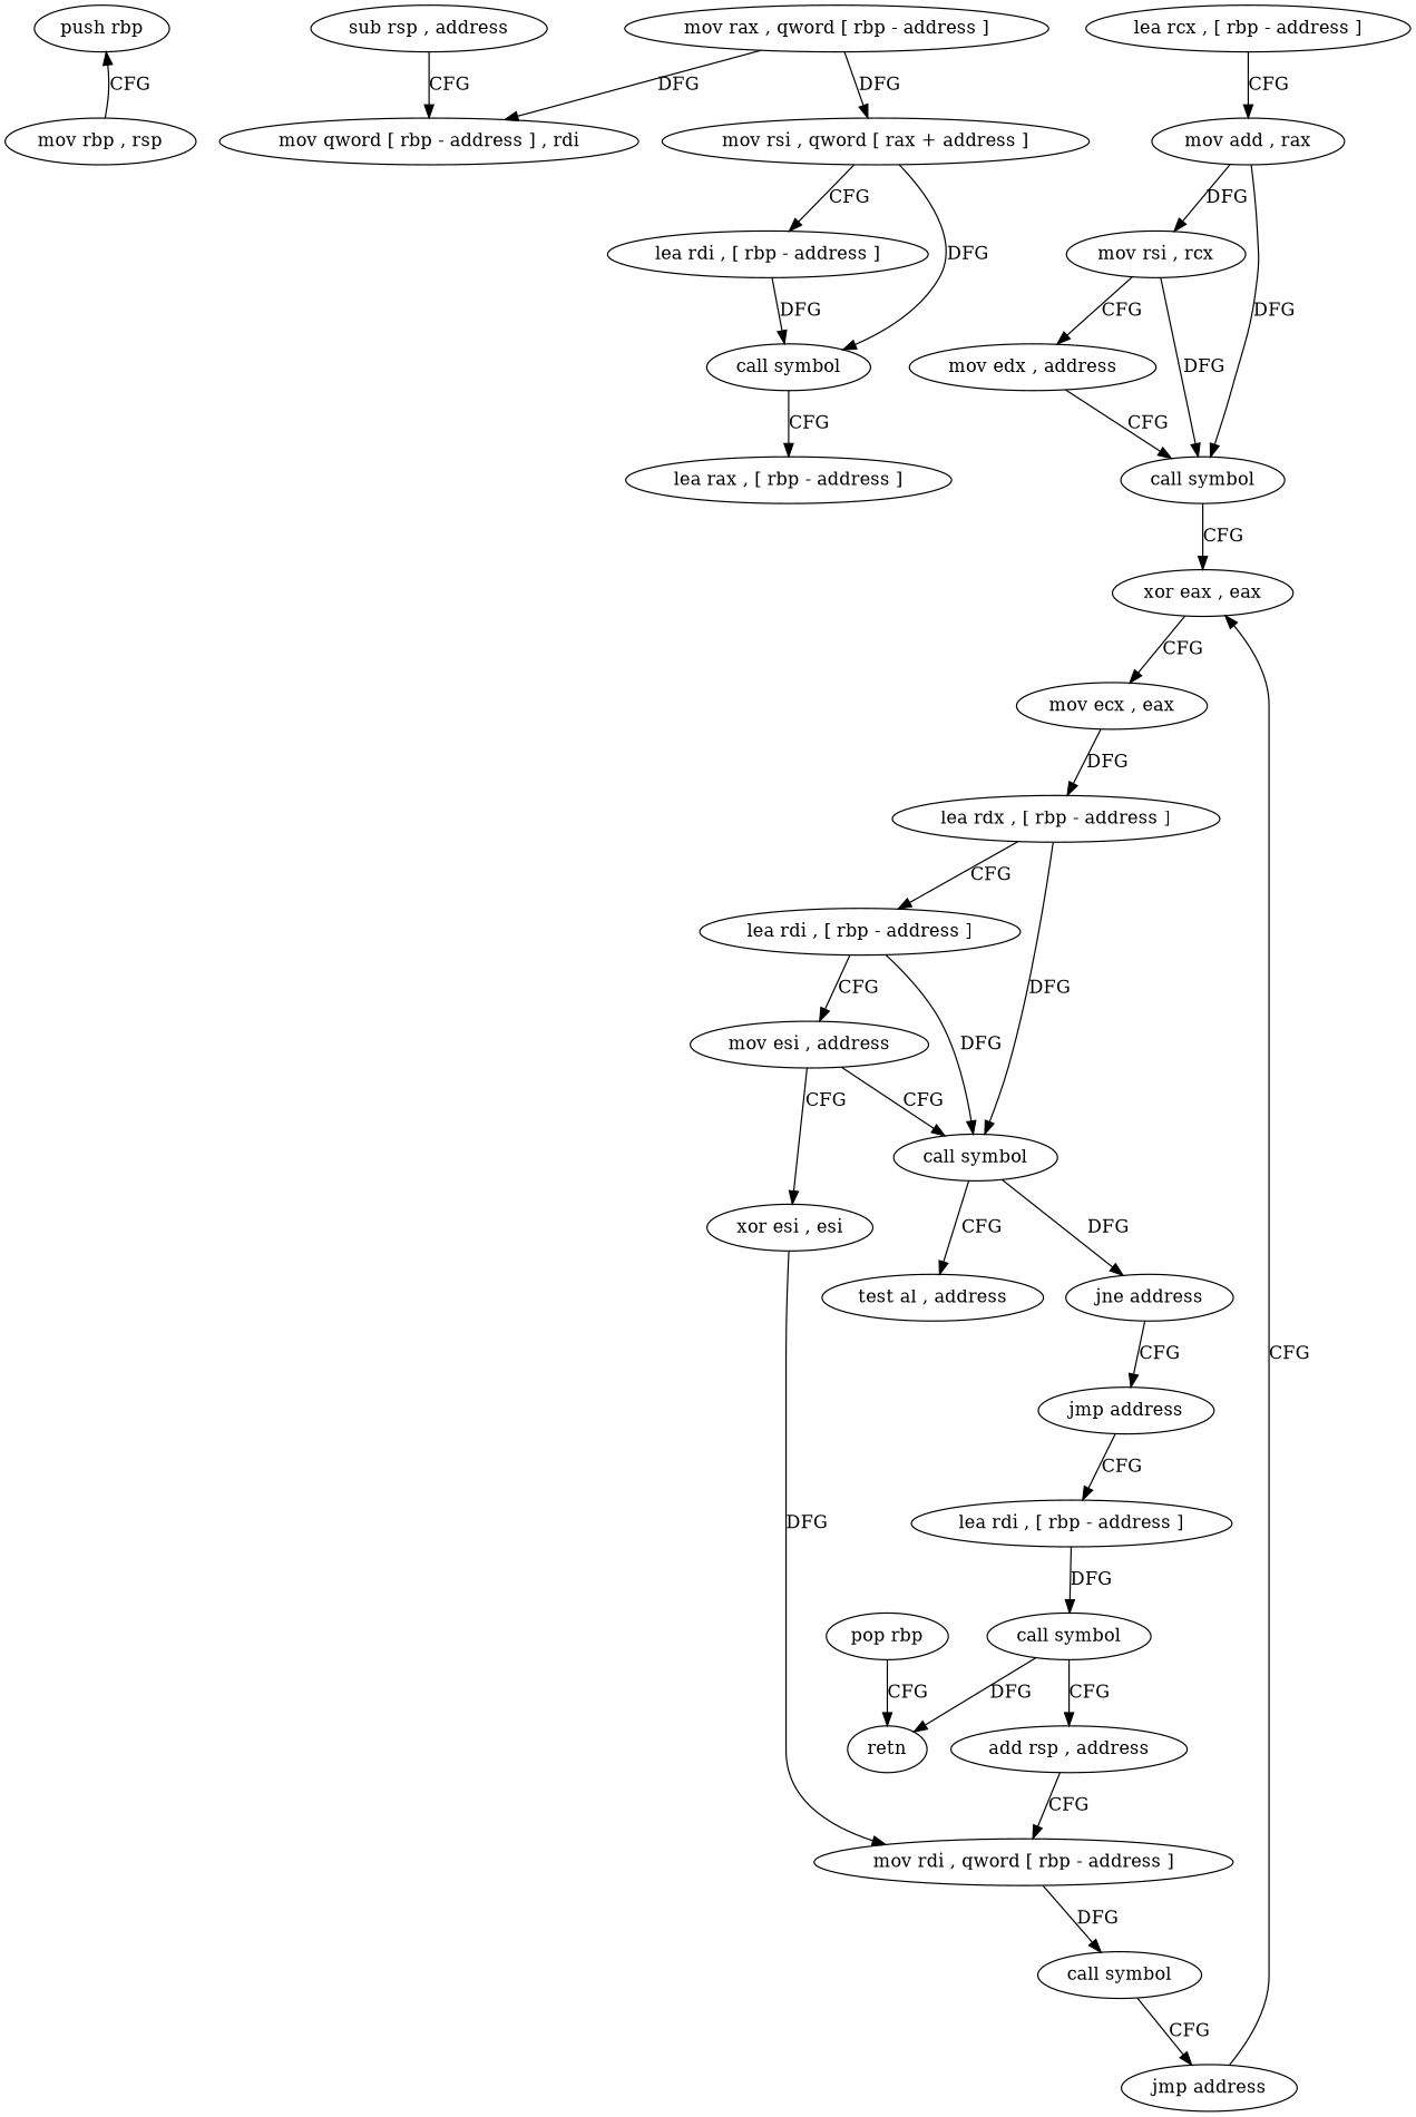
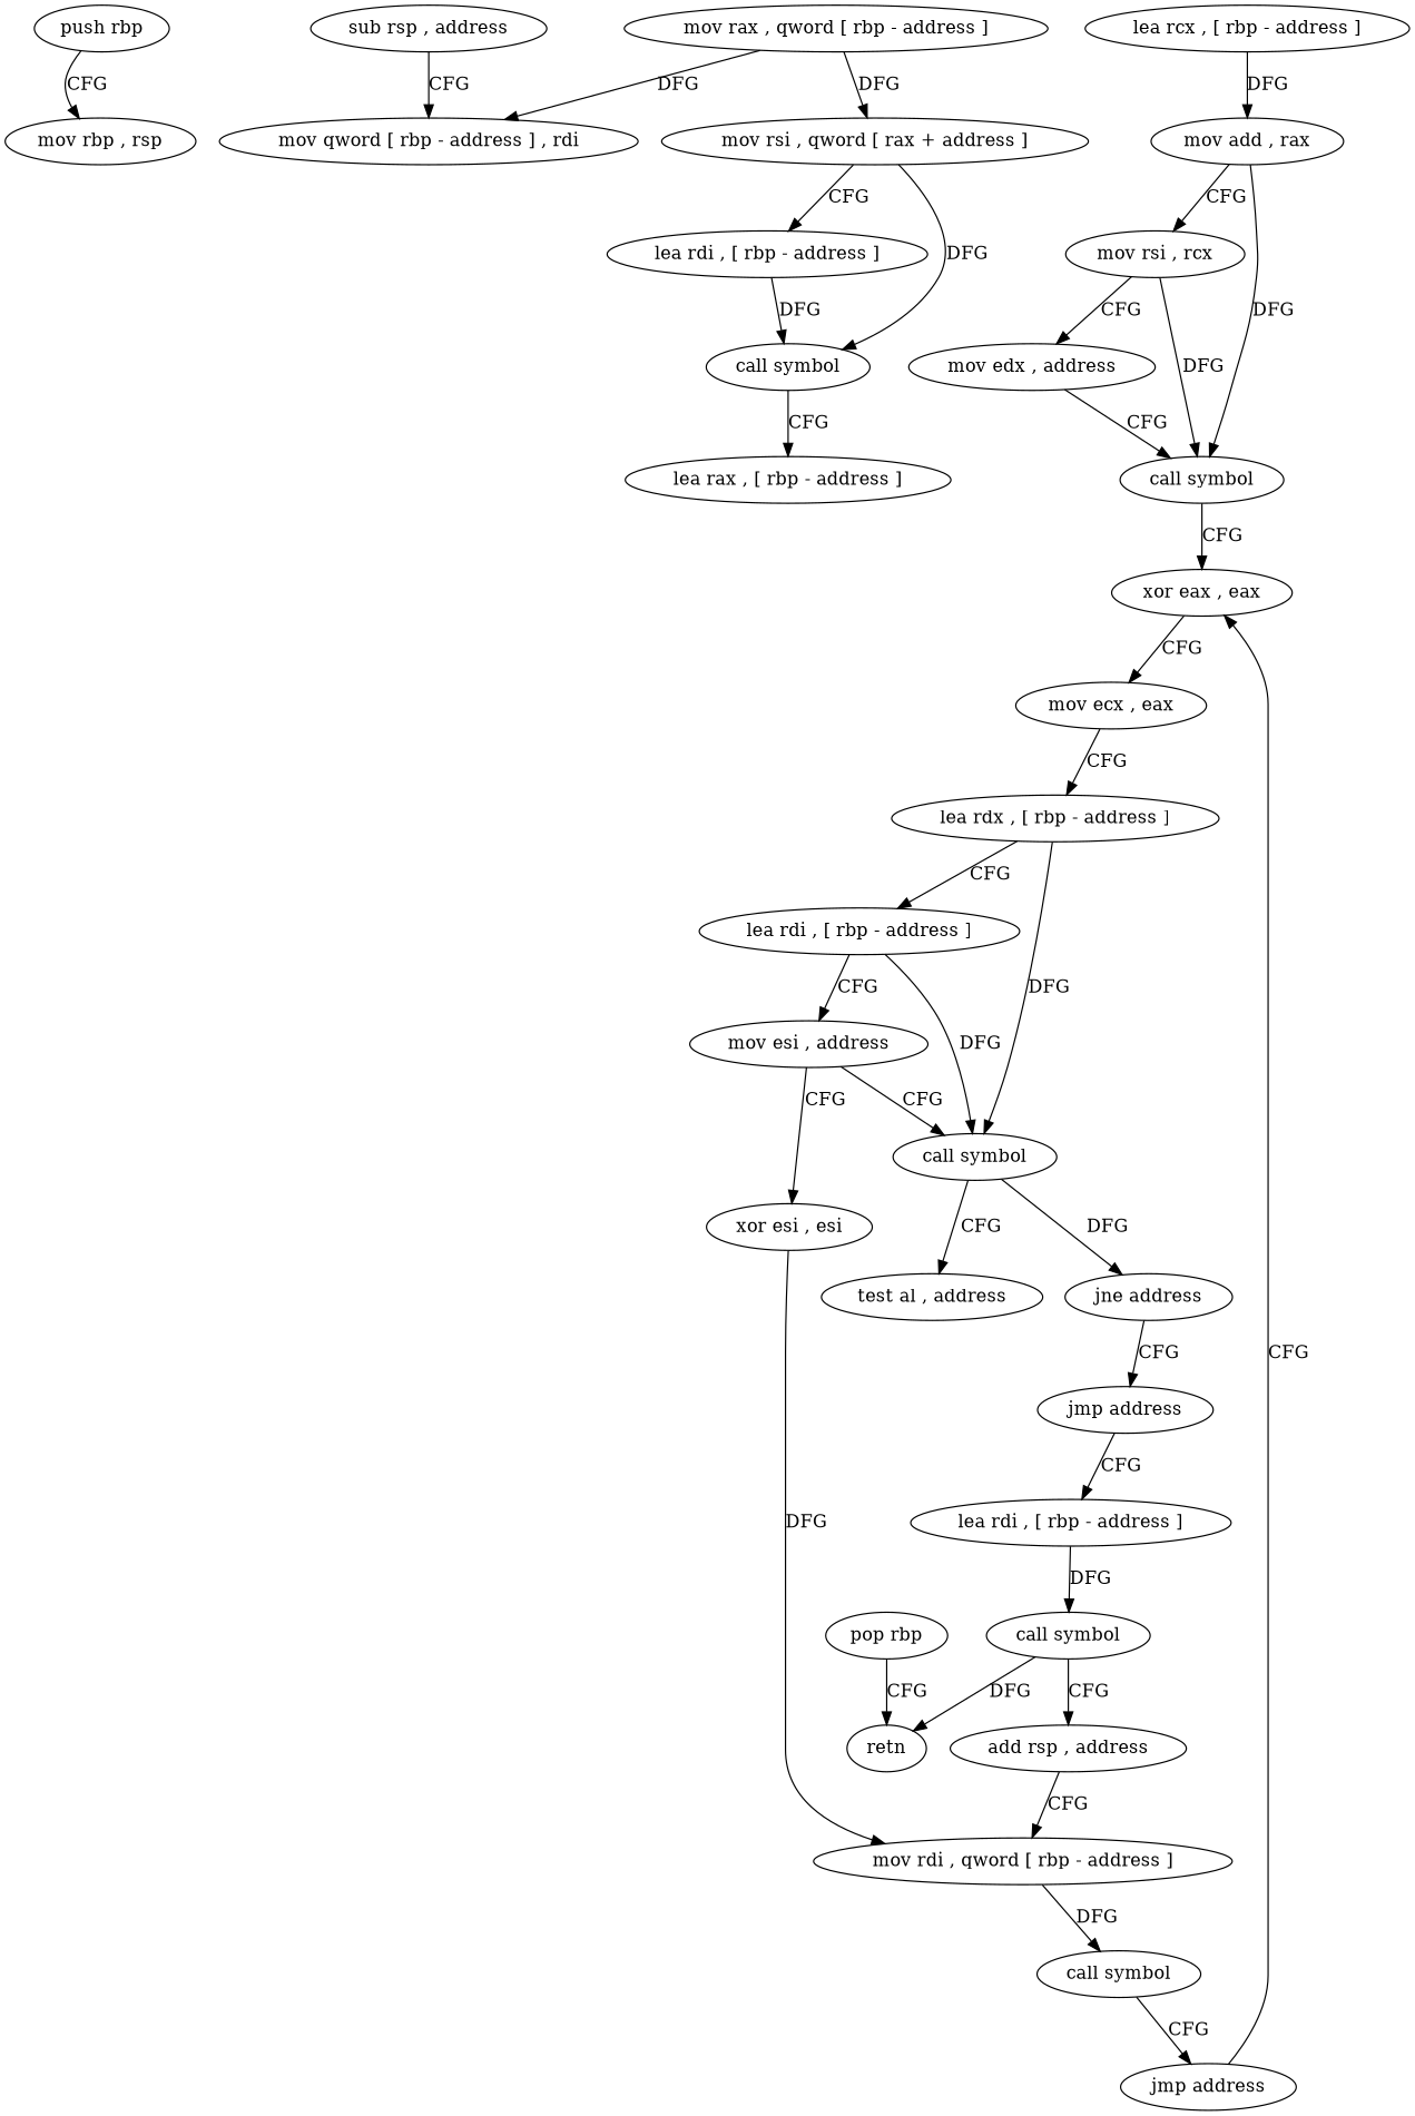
  digraph {
    n1 [label="push rbp"]
    n2 [label="mov rbp , rsp"]
    n3 [label="sub rsp , address"]
    n4 [label="mov qword [ rbp - address ] , rdi"]
    n5 [label="mov rax , qword [ rbp - address ]"]
    n6 [label="mov rsi , qword [ rax + address ]"]
    n7 [label="lea rdi , [ rbp - address ]"]
    n8 [label="call symbol"]
    n9 [label="lea rax , [ rbp - address ]"]
    n10 [label="lea rcx , [ rbp - address ]"]
    n11 [label="mov add , rax"]
    n12 [label="mov rsi , rcx"]
    n13 [label="call symbol"]
    n14 [label="mov edx , address"]
    n15 [label="xor eax , eax"]
    n16 [label="mov ecx , eax"]
    n17 [label="lea rdx , [ rbp - address ]"]
    n18 [label="xor esi , esi"]
    n19 [label="mov rdi , qword [ rbp - address ]"]
    n20 [label="call symbol"]
    n21 [label="jmp address"]
    n22 [label="jmp address"]
    n23 [label="lea rdi , [ rbp - address ]"]
    n24 [label="call symbol"]
    n25 [label="add rsp , address"]
    n26 [label=retn]
    n27 [label="lea rdi , [ rbp - address ]"]
    n28 [label="call symbol"]
    n29 [label="mov esi , address"]
    n30 [label="test al , address"]
    n31 [label="jne address"]
    n32 [label="pop rbp"]
-   n2 -> n1 [label=CFG]
+   n1 -> n2 [label=CFG]
    n3 -> n4 [label=CFG]
    n5 -> n4 [label=DFG]
    n5 -> n6 [label=DFG]
    n6 -> n7 [label=CFG]
    n6 -> n8 [label=DFG]
    n7 -> n8 [label=DFG]
    n8 -> n9 [label=CFG]
-   n10 -> n11 [label=CFG]
-   n11 -> n12 [label=DFG]
+   n10 -> n11 [label=DFG]
+   n11 -> n12 [label=CFG]
    n11 -> n13 [label=DFG]
    n12 -> n13 [label=DFG]
    n12 -> n14 [label=CFG]
    n13 -> n15 [label=CFG]
    n14 -> n13 [label=CFG]
    n15 -> n16 [label=CFG]
-   n16 -> n17 [label=DFG]
+   n16 -> n17 [label=CFG]
    n17 -> n27 [label=CFG]
    n17 -> n28 [label=DFG]
    n18 -> n19 [label=DFG]
    n19 -> n20 [label=DFG]
    n20 -> n21 [label=CFG]
    n21 -> n15 [label=CFG]
    n22 -> n23 [label=CFG]
    n23 -> n24 [label=DFG]
    n24 -> n25 [label=CFG]
    n24 -> n26 [label=DFG]
    n25 -> n19 [label=CFG]
    n27 -> n28 [label=DFG]
    n27 -> n29 [label=CFG]
    n28 -> n30 [label=CFG]
    n28 -> n31 [label=DFG]
    n29 -> n18 [label=CFG]
    n29 -> n28 [label=CFG]
    n31 -> n22 [label=CFG]
    n32 -> n26 [label=CFG]
  }
